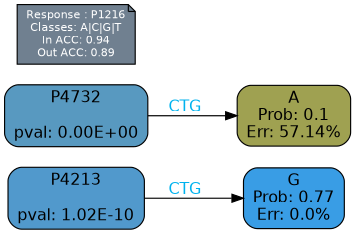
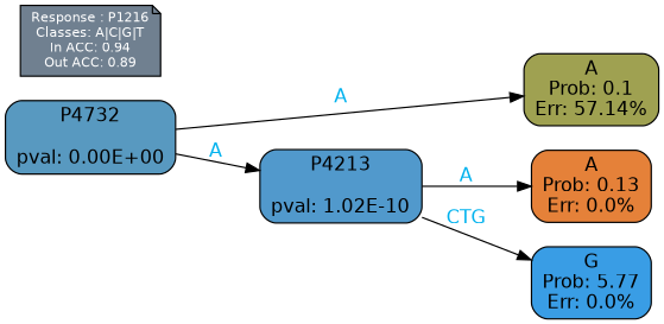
  digraph {
    rankdir=LR
    ranksep=equally
    splines=polylines
    node [color=black fontname=helvetica shape=box style="filled, rounded"]
    edge [fontcolor=deepskyblue2 fontname=helvetica]
-   n2 [fillcolor="#399de5" label="G\nProb: 0.77\nErr: 0.0%"]
+   n1 [fillcolor="#e58139" label="A\nProb: 0.13\nErr: 0.0%"]
+   n2 [fillcolor="#399de5" label="G\nProb: 5.77\nErr: 0.0%"]
    n3 [fillcolor="#9fa151" label="A\nProb: 0.1\nErr: 57.14%"]
    n4 [align=left fillcolor=slategray fontcolor=white fontsize=10 label="Response : P1216\nClasses: A|C|G|T\nIn ACC: 0.94\nOut ACC: 0.89\n" shape=note style=filled]
    n5 [fillcolor="#5899c0" label="P4732\n\npval: 0.00E+00"]
    n6 [fillcolor="#5199cc" label="P4213\n\npval: 1.02E-10"]
    subgraph sub_1 {
      rank=same
+     n1
      n2
      n3
    }
    subgraph sub_2 {
      rank=same
      n4
      n5
    }
-   n5 -> n3 [label=CTG]
+   n5 -> n3 [label=A]
+   n5 -> n6 [label=A]
+   n6 -> n1 [label=A]
    n6 -> n2 [label=CTG]
  }
